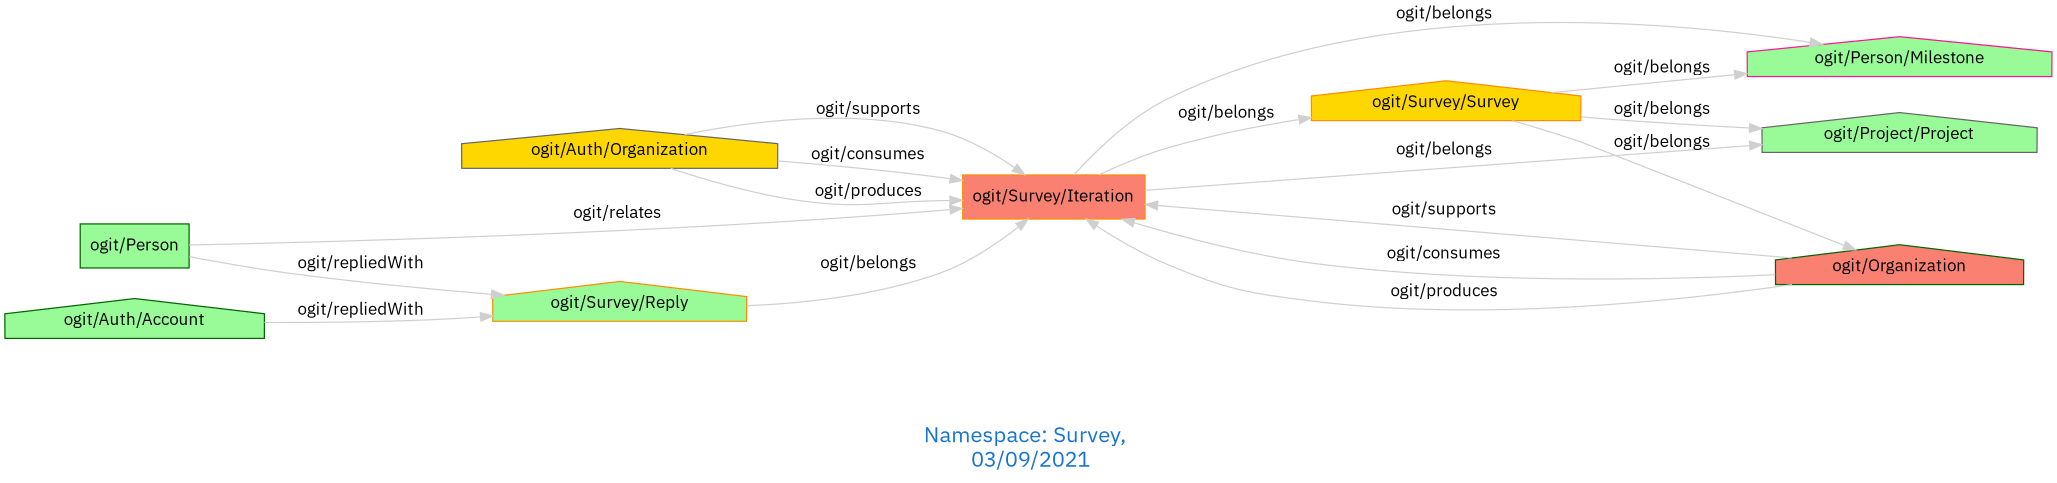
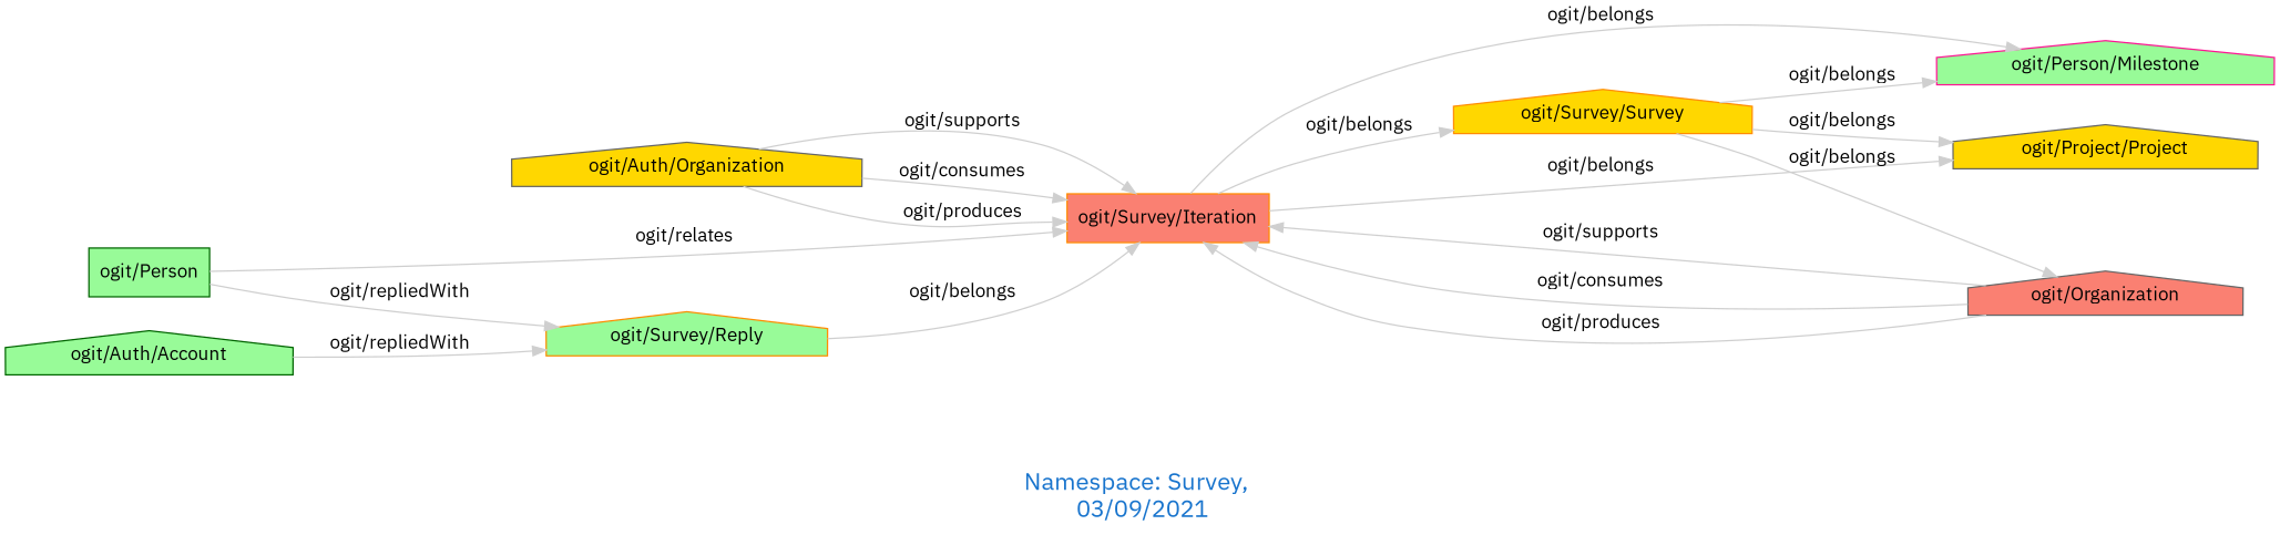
  digraph {
    fontcolor=dodgerblue3
    fontname="IBM Plex Sans"
    fontsize=18
    label="\n\n\nNamespace: Survey, \n 03/09/2021"
    rankdir=LR
    node [color=gray40 fillcolor=palegreen fontname="IBM Plex Sans" shape=house style=filled]
    edge [color=gray81 fontname="IBM Plex Sans"]
    "ogit/Auth/Organization" [fillcolor=gold]
    "ogit/Survey/Iteration" [color=darkorange fillcolor=salmon shape=box]
    n3 [color=deeppink label="ogit/Person/Milestone"]
-   "ogit/Project/Project"
+   "ogit/Project/Project" [fillcolor=gold]
    "ogit/Survey/Survey" [color=darkorange fillcolor=gold]
-   "ogit/Organization" [color=darkgreen fillcolor=salmon]
+   "ogit/Organization" [fillcolor=salmon]
    "ogit/Survey/Reply" [color=darkorange]
    "ogit/Auth/Account" [color=darkgreen]
    "ogit/Person" [color=darkgreen shape=box]
    "ogit/Auth/Organization" -> "ogit/Survey/Iteration" [label="   ogit/supports    "]
    "ogit/Auth/Organization" -> "ogit/Survey/Iteration" [label="   ogit/consumes    "]
    "ogit/Auth/Organization" -> "ogit/Survey/Iteration" [label="   ogit/produces    "]
    "ogit/Survey/Iteration" -> n3 [label="   ogit/belongs    "]
    "ogit/Survey/Iteration" -> "ogit/Project/Project" [label="   ogit/belongs    "]
    "ogit/Survey/Iteration" -> "ogit/Survey/Survey" [label="   ogit/belongs    "]
    "ogit/Survey/Survey" -> n3 [label="   ogit/belongs    "]
    "ogit/Survey/Survey" -> "ogit/Project/Project" [label="   ogit/belongs    "]
    "ogit/Survey/Survey" -> "ogit/Organization" [label="   ogit/belongs    "]
    "ogit/Organization" -> "ogit/Survey/Iteration" [label="   ogit/supports    "]
    "ogit/Organization" -> "ogit/Survey/Iteration" [label="   ogit/consumes    "]
    "ogit/Organization" -> "ogit/Survey/Iteration" [label="   ogit/produces    "]
    "ogit/Survey/Reply" -> "ogit/Survey/Iteration" [label="   ogit/belongs    "]
    "ogit/Auth/Account" -> "ogit/Survey/Reply" [label="   ogit/repliedWith    "]
    "ogit/Person" -> "ogit/Survey/Iteration" [label="   ogit/relates    "]
    "ogit/Person" -> "ogit/Survey/Reply" [label="   ogit/repliedWith    "]
  }
